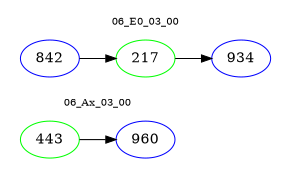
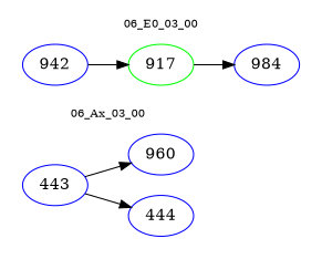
  digraph {
    rankdir=LR
    node [color=blue]
    edge [color=black]
-   n1 [color=green label=443]
+   n1 [label=443]
+   n2 [label=444]
    n3 [label=960]
-   n4 [color=green label=217]
-   n5 [label=934]
-   n6 [label=842]
+   n4 [color=green label=917]
+   n5 [label=984]
+   n6 [label=942]
    subgraph cluster_1 {
      color=white
      fontsize=10
      label="06_Ax_03_00"
      n1
+     n2
      n3
    }
    subgraph cluster_2 {
      color=white
      fontsize=10
      label="06_E0_03_00"
      n4
      n5
      n6
    }
+   n1 -> n2
    n1 -> n3
    n4 -> n5
    n6 -> n4
  }
